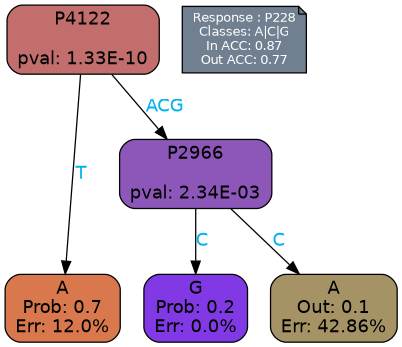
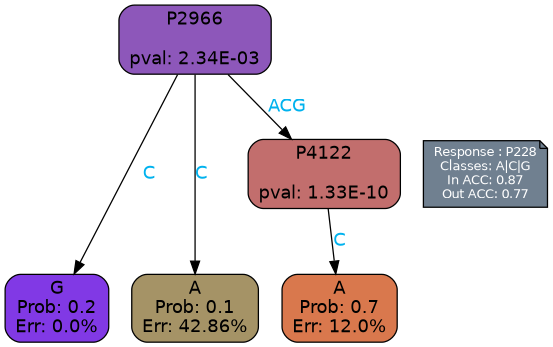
  digraph {
    ranksep=equally
    splines=polylines
    node [color=black fontname=helvetica shape=box style="filled, rounded"]
    edge [fontcolor=deepskyblue2 fontname=helvetica]
    n1 [fillcolor="#8139e5" label="G\nProb: 0.2\nErr: 0.0%"]
-   n2 [fillcolor="#a59366" label="A\nOut: 0.1\nErr: 42.86%"]
+   n2 [fillcolor="#a59366" label="A\nProb: 0.1\nErr: 42.86%"]
    n3 [fillcolor="#d9784d" label="A\nProb: 0.7\nErr: 12.0%"]
    n4 [align=left fillcolor=slategray fontcolor=white fontsize=10 label="Response : P228\nClasses: A|C|G\nIn ACC: 0.87\nOut ACC: 0.77\n" shape=note style=filled]
    n5 [fillcolor="#c26e6d" label="P4122\n\npval: 1.33E-10"]
    n6 [fillcolor="#8d57ba" label="P2966\n\npval: 2.34E-03"]
    subgraph sub_1 {
      rank=same
      n1
      n2
      n3
    }
    subgraph sub_2 {
      rank=same
      n4
      n5
    }
-   n5 -> n3 [label=T]
-   n5 -> n6 [label=ACG]
+   n5 -> n3 [label=C]
+   n6 -> n5 [label=ACG]
    n6 -> n1 [label=C]
    n6 -> n2 [label=C]
  }
